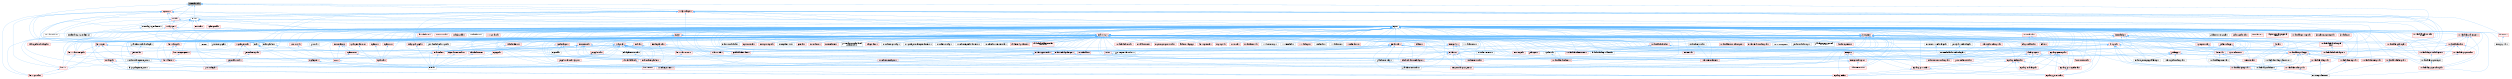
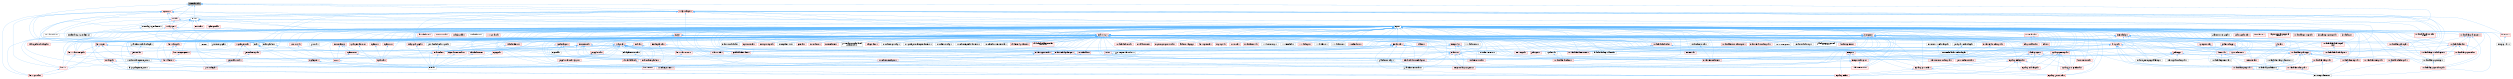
  digraph {
    node [color=red fillcolor="#FFF0F0" fontname=Helvetica fontsize=10 shape=box style=filled]
    edge [color=steelblue1 dir=back fontname=Helvetica fontsize=10 labelfontname=Helvetica labelfontsize=10 style=solid]
    n1 [color=gray40 fillcolor=grey60 fontcolor=black height=0.2 label="IsUECoreType.h" width=0.4]
    n2 [color=grey40 fillcolor=white height=0.2 label="Box2D.h" width=0.4]
    n3 [color=grey40 fillcolor=white height=0.2 label="Class.h" width=0.4]
    n4 [color=grey40 fillcolor=white height=0.2 label="Core.h" width=0.4]
    n5 [height=0.2 label="CoreMinimal.h" width=0.4]
    n6 [height=0.2 label="Sphere.h" width=0.4]
    n7 [height=0.2 label="Transform.h" width=0.4]
    n8 [height=0.2 label="UnrealTypeTraits.h" width=0.4]
    n9 [height=0.2 label="BoxTypes.h" width=0.4]
    n10 [height=0.2 label="NoExportTypes.h" width=0.4]
    n11 [color=grey40 fillcolor=white height=0.2 label="CoreSharedPCH.h" width=0.4]
    n12 [height=0.2 label="GenericAccessibleInterfaces.h" width=0.4]
    n13 [color=grey40 fillcolor=white height=0.2 label="DistLine2AxisAlignedBox2.h" width=0.4]
    n14 [color=grey40 fillcolor=white height=0.2 label="DistSegment2AxisAlignedBox2.h" width=0.4]
    n15 [height=0.2 label="UnrealMath.h" width=0.4]
    n16 [height=0.2 label="WaterQuadTree.h" width=0.4]
    n17 [height=0.2 label="ARFilter.h" width=0.4]
    n18 [height=0.2 label="AnimNodeBase.h" width=0.4]
    n19 [color=grey40 fillcolor=white height=0.2 label="ArchiveObjectPropertyMapper.h" width=0.4]
    n20 [height=0.2 label="CoreUObject.h" width=0.4]
    n21 [height=0.2 label="AssetBundleData.h" width=0.4]
    n22 [height=0.2 label="AssetData.h" width=0.4]
    n23 [height=0.2 label="AudioWidgetSubsystem.h" width=0.4]
    n24 [color=grey40 fillcolor=white height=0.2 label="BlueprintActionDatabaseRegistrar.h" width=0.4]
    n25 [color=grey40 fillcolor=white height=0.2 label="BlueprintAssetNodeSpawner.h" width=0.4]
    n26 [height=0.2 label="EdGraphSchema_K2.h" width=0.4]
    n27 [height=0.2 label="BlueprintEditorUtils.h" width=0.4]
    n28 [height=0.2 label="EdGraphSchema_K2_Actions.h" width=0.4]
    n29 [color=grey40 fillcolor=white height=0.2 label="AssetCompilingManager.h" width=0.4]
    n30 [height=0.2 label="AssetManagerTypes.h" width=0.4]
    n31 [height=0.2 label="Attenuation.h" width=0.4]
    n32 [height=0.2 label="AttributesContainer.h" width=0.4]
    n33 [height=0.2 label="AttributesRuntime.h" width=0.4]
    n34 [color=grey40 fillcolor=white height=0.2 label="AudioPanelWidgetInterface.h" width=0.4]
    n35 [color=grey40 fillcolor=white height=0.2 label="SoundEffectPresetWidgetInterface.h" width=0.4]
    n36 [height=0.2 label="AudioVolume.h" width=0.4]
    n37 [color=grey40 fillcolor=white height=0.2 label="BPVariableDragDropAction.h" width=0.4]
    n38 [height=0.2 label="BehaviorTreeTypes.h" width=0.4]
    n39 [height=0.2 label="Blueprint.h" width=0.4]
    n40 [height=0.2 label="BlueprintEditorSettings.h" width=0.4]
    n41 [height=0.2 label="KismetEditorUtilities.h" width=0.4]
    n42 [height=0.2 label="MemberReference.h" width=0.4]
    n43 [height=0.2 label="K2Node_CallFunction.h" width=0.4]
    n44 [color=grey40 fillcolor=white height=0.2 label="MyBlueprintItemDragDropAction.h" width=0.4]
    n45 [height=0.2 label="BlueprintActionFilter.h" width=0.4]
    n46 [height=0.2 label="BlueprintFunctionNodeSpawner.h" width=0.4]
    n47 [height=0.2 label="K2Node_StructOperation.h" width=0.4]
    n48 [height=0.2 label="BlueprintEventNodeSpawner.h" width=0.4]
    n49 [height=0.2 label="BlueprintFieldNodeSpawner.h" width=0.4]
    n50 [height=0.2 label="BlueprintGeneratedClass.h" width=0.4]
    n51 [color=grey40 fillcolor=white height=0.2 label="BlueprintNodeHelpers.h" width=0.4]
    n52 [height=0.2 label="BodyInstance.h" width=0.4]
    n53 [color=grey40 fillcolor=white height=0.2 label="BuiltInChannelEditors.h" width=0.4]
    n54 [height=0.2 label="Casts.h" width=0.4]
    n55 [height=0.2 label="CoreUObjectSharedPCH.h" width=0.4]
    n56 [height=0.2 label="EdGraph.h" width=0.4]
    n57 [height=0.2 label="EdGraphPin.h" width=0.4]
    n58 [height=0.2 label="K2Node_Select.h" width=0.4]
    n59 [color=grey40 fillcolor=white height=0.2 label="K2Node_SwitchEnum.h" width=0.4]
    n60 [height=0.2 label="LiveLinkTypes.h" width=0.4]
    n61 [height=0.2 label="MovieSceneEntitySystemGraphs.h" width=0.4]
    n62 [height=0.2 label="RigVMMemoryStorage.h" width=0.4]
    n63 [height=0.2 label="RigVM.h" width=0.4]
    n64 [height=0.2 label="RigVMNativized.h" width=0.4]
    n65 [height=0.2 label="RigVMUserWorkflow.h" width=0.4]
    n66 [height=0.2 label="RigVMStruct.h" width=0.4]
    n67 [height=0.2 label="Selection.h" width=0.4]
    n68 [height=0.2 label="SequencerKeyStructGenerator.h" width=0.4]
    n69 [height=0.2 label="StreamableManager.h" width=0.4]
    n70 [height=0.2 label="StructOnScope.h" width=0.4]
    n71 [height=0.2 label="MovieSceneEventSection.h" width=0.4]
    n72 [height=0.2 label="RigVMDispatchFactory.h" width=0.4]
    n73 [height=0.2 label="RigVMRegistry.h" width=0.4]
    n74 [height=0.2 label="UserDefinedStruct.h" width=0.4]
    n75 [height=0.2 label="UnrealType.h" width=0.4]
    n76 [height=0.2 label="DataTable.h" width=0.4]
    n77 [height=0.2 label="FastReferenceCollector.h" width=0.4]
    n78 [color=grey40 fillcolor=white height=0.2 label="GeneratedCppIncludes.h" width=0.4]
    n79 [height=0.2 label="ClassIconFinder.h" width=0.4]
    n80 [color=grey40 fillcolor=white height=0.2 label="ClassTree.h" width=0.4]
    n81 [height=0.2 label="CompositeFont.h" width=0.4]
    n82 [height=0.2 label="Font.h" width=0.4]
    n83 [height=0.2 label="SlateFontInfo.h" width=0.4]
    n84 [height=0.2 label="SlateTypes.h" width=0.4]
    n85 [height=0.2 label="ConstraintInstance.h" width=0.4]
    n86 [height=0.2 label="CoreNet.h" width=0.4]
    n87 [height=0.2 label="NetSerialization.h" width=0.4]
    n88 [height=0.2 label="GameplayAbilitySpec.h" width=0.4]
    n89 [height=0.2 label="GameplayAbilityTypes.h" width=0.4]
    n90 [height=0.2 label="GameplayEffect.h" width=0.4]
    n91 [height=0.2 label="GameplayAbilityTargetTypes.h" width=0.4]
    n92 [height=0.2 label="GameplayCueInterface.h" width=0.4]
    n93 [height=0.2 label="GameplayEffectTypes.h" width=0.4]
    n94 [height=0.2 label="RootMotionSource.h" width=0.4]
    n95 [height=0.2 label="CurveTable.h" width=0.4]
    n96 [color=grey40 fillcolor=white height=0.2 label="EditorCategoryUtils.h" width=0.4]
    n97 [height=0.2 label="EngineBaseTypes.h" width=0.4]
    n98 [height=0.2 label="World.h" width=0.4]
    n99 [height=0.2 label="EngineTypes.h" width=0.4]
    n100 [height=0.2 label="StaticMeshComponent.h" width=0.4]
    n101 [height=0.2 label="Events.h" width=0.4]
    n102 [height=0.2 label="Factories.h" width=0.4]
    n103 [height=0.2 label="FlowDirection.h" width=0.4]
    n104 [height=0.2 label="FontSdfSettings.h" width=0.4]
    n105 [height=0.2 label="GCObjectInfo.h" width=0.4]
    n106 [height=0.2 label="GameplayTagContainer.h" width=0.4]
    n107 [color=grey40 fillcolor=white height=0.2 label="IAnimBlueprintNodeOverride\lAssetsContext.h" width=0.4]
    n108 [height=0.2 label="InputCoreTypes.h" width=0.4]
    n109 [height=0.2 label="InteractiveTool.h" width=0.4]
    n110 [color=grey40 fillcolor=white height=0.2 label="K2Node_BitmaskLiteral.h" width=0.4]
    n111 [color=grey40 fillcolor=white height=0.2 label="K2WrappedAttribute_CastByteToEnum.h" width=0.4]
    n112 [color=grey40 fillcolor=white height=0.2 label="K2Node_EnumLiteral.h" width=0.4]
    n113 [color=grey40 fillcolor=white height=0.2 label="K2Node_ForEachElementInEnum.h" width=0.4]
    n114 [color=grey40 fillcolor=white height=0.2 label="K2Node_GetNumEnumEntries.h" width=0.4]
    n115 [height=0.2 label="KeyHandle.h" width=0.4]
    n116 [height=0.2 label="MovieSceneChannelData.h" width=0.4]
    n117 [height=0.2 label="MovieSceneBoolChannel.h" width=0.4]
    n118 [height=0.2 label="MovieSceneByteChannel.h" width=0.4]
    n119 [color=grey40 fillcolor=white height=0.2 label="MovieSceneParticleSection.h" width=0.4]
    n120 [color=grey40 fillcolor=white height=0.2 label="MovieSceneCurveChannelCommon.h" width=0.4]
    n121 [height=0.2 label="MovieSceneDoubleChannel.h" width=0.4]
    n122 [height=0.2 label="MovieSceneFloatChannel.h" width=0.4]
    n123 [height=0.2 label="MovieSceneIntegerChannel.h" width=0.4]
    n124 [height=0.2 label="MovieSceneStringChannel.h" width=0.4]
    n125 [color=grey40 fillcolor=white height=0.2 label="NameCurve.h" width=0.4]
    n126 [height=0.2 label="RichCurve.h" width=0.4]
    n127 [color=grey40 fillcolor=white height=0.2 label="MovieSceneEasingCurves.h" width=0.4]
    n128 [height=0.2 label="StringCurve.h" width=0.4]
    n129 [color=grey40 fillcolor=white height=0.2 label="KismetDebugUtilities.h" width=0.4]
    n130 [height=0.2 label="LevelEditorPlaySettings.h" width=0.4]
    n131 [height=0.2 label="LevelSequenceLegacyObject\lReference.h" width=0.4]
    n132 [color=grey40 fillcolor=white height=0.2 label="LevelSequenceSpawnRegister.h" width=0.4]
    n133 [height=0.2 label="MaterialExpressionIO.h" width=0.4]
    n134 [height=0.2 label="MetasoundFrontendDataType\lRegistry.h" width=0.4]
    n135 [height=0.2 label="MovieSceneBlendType.h" width=0.4]
    n136 [height=0.2 label="MovieSceneEvalTemplate.h" width=0.4]
    n137 [color=grey40 fillcolor=white height=0.2 label="MovieSceneEvaluationTrack.h" width=0.4]
    n138 [height=0.2 label="MovieSceneEvaluationTemplate.h" width=0.4]
    n139 [height=0.2 label="MovieSceneEvaluationField.h" width=0.4]
    n140 [height=0.2 label="MovieSceneFrameMigration.h" width=0.4]
    n141 [height=0.2 label="MovieSceneSegment.h" width=0.4]
    n142 [height=0.2 label="MovieSceneSequenceHierarchy.h" width=0.4]
    n143 [height=0.2 label="MovieSceneTrackImplementation.h" width=0.4]
    n144 [height=0.2 label="MovieSceneObjectBindingID.h" width=0.4]
    n145 [height=0.2 label="MovieScenePropertySystem\lTypes.h" width=0.4]
    n146 [height=0.2 label="MovieSceneSequenceID.h" width=0.4]
    n147 [height=0.2 label="MovieSceneSequenceInstance\lData.h" width=0.4]
    n148 [height=0.2 label="MovieSceneTrackInstance.h" width=0.4]
    n149 [height=0.2 label="NavLinkDefinition.h" width=0.4]
    n150 [height=0.2 label="NavigationTypes.h" width=0.4]
    n151 [color=grey40 fillcolor=white height=0.2 label="NonNullSubclassOf.h" width=0.4]
    n152 [height=0.2 label="OnlineReplStructs.h" width=0.4]
    n153 [height=0.2 label="PackageLocalizationCache.h" width=0.4]
    n154 [height=0.2 label="PannerDetails.h" width=0.4]
    n155 [height=0.2 label="PropertyTrackEditor.h" width=0.4]
    n156 [height=0.2 label="QuartzQuantizationUtilities.h" width=0.4]
    n157 [height=0.2 label="ReflectionMetadata.h" width=0.4]
    n158 [height=0.2 label="RemoteExecutor.h" width=0.4]
    n159 [color=grey40 fillcolor=white height=0.2 label="RigVMPythonUtils.h" width=0.4]
    n160 [height=0.2 label="RigVMTemplate.h" width=0.4]
    n161 [height=0.2 label="RigVMTraitScope.h" width=0.4]
    n162 [height=0.2 label="RigVMTraits.h" width=0.4]
    n163 [height=0.2 label="SlateColor.h" width=0.4]
    n164 [height=0.2 label="SlateSound.h" width=0.4]
    n165 [height=0.2 label="SmartName.h" width=0.4]
    n166 [height=0.2 label="SoftObjectPath.h" width=0.4]
    n167 [height=0.2 label="SoundNode.h" width=0.4]
    n168 [color=grey40 fillcolor=white height=0.2 label="SoundSubmixWidgetInterface.h" width=0.4]
    n169 [color=grey40 fillcolor=white height=0.2 label="StructArrayView.h" width=0.4]
    n170 [height=0.2 label="StructUtils.h" width=0.4]
    n171 [height=0.2 label="StructUtilsTypes.h" width=0.4]
    n172 [height=0.2 label="SubclassOf.h" width=0.4]
    n173 [height=0.2 label="UserDefinedEnum.h" width=0.4]
    n174 [height=0.2 label="TimeStretchCurve.h" width=0.4]
    n175 [height=0.2 label="TypedParameter.h" width=0.4]
    n176 [height=0.2 label="UObjectIterator.h" width=0.4]
    n177 [color=grey40 fillcolor=white height=0.2 label="UObjectTestUtils.h" width=0.4]
    n178 [height=0.2 label="VVMNativeType.h" width=0.4]
    n179 [color=grey40 fillcolor=white height=0.2 label="VVMProfilingLibrary.h" width=0.4]
    n180 [color=grey40 fillcolor=white height=0.2 label="VVMUECodeGen.h" width=0.4]
    n181 [height=0.2 label="VVMVerseClass.h" width=0.4]
-   n182 [color=grey40 fillcolor=white height=0.2 label="DistSegment.h" width=0.4]
+   n182 [color=grey40 fillcolor=white height=0.2 label="VVMVerseEnum.h" width=0.4]
    n183 [color=grey40 fillcolor=white height=0.2 label="VVMVerseFunction.h" width=0.4]
    n184 [color=grey40 fillcolor=white height=0.2 label="VVMVerseStruct.h" width=0.4]
    n185 [height=0.2 label="WidgetBlueprint.h" width=0.4]
    n186 [color=grey40 fillcolor=white height=0.2 label="AIPerceptionComponent.h" width=0.4]
    n187 [color=grey40 fillcolor=white height=0.2 label="Engine.h" width=0.4]
    n188 [height=0.2 label="SlateBasics.h" width=0.4]
    n189 [height=0.2 label="WrappedAttribute.h" width=0.4]
    n190 [height=0.2 label="AIDataProvider.h" width=0.4]
    n191 [height=0.2 label="AIDataProvider_QueryParams.h" width=0.4]
    n192 [color=grey40 fillcolor=white height=0.2 label="AIPerceptionSystem.h" width=0.4]
    n193 [color=grey40 fillcolor=white height=0.2 label="AIAsyncTaskBlueprintProxy.h" width=0.4]
    n194 [color=grey40 fillcolor=white height=0.2 label="AIBlueprintHelperLibrary.h" width=0.4]
    n195 [height=0.2 label="AIController.h" width=0.4]
    n196 [color=grey40 fillcolor=white height=0.2 label="AIPerceptionStimuliSource\lComponent.h" width=0.4]
    n197 [color=grey40 fillcolor=white height=0.2 label="AIConfig.h" width=0.4]
    n198 [color=grey40 fillcolor=white height=0.2 label="AIHotSpotManager.h" width=0.4]
    n199 [color=grey40 fillcolor=white height=0.2 label="AIModule.h" width=0.4]
    n200 [color=grey40 fillcolor=white height=0.2 label="AIPerceptionListenerInterface.h" width=0.4]
    n1 -> n2
    n1 -> n3
    n1 -> n4
    n1 -> n5
    n1 -> n6
    n1 -> n7
    n1 -> n8
    n2 -> n3
    n2 -> n4
    n2 -> n5
    n2 -> n9
    n2 -> n10
    n2 -> n11
    n2 -> n12
    n2 -> n13
    n2 -> n14
    n2 -> n15
    n2 -> n16
    n3 -> n17
    n3 -> n18
    n3 -> n19
    n3 -> n20
    n3 -> n21
    n3 -> n22
    n3 -> n23
    n3 -> n24
    n3 -> n25
    n3 -> n26
    n3 -> n27
    n3 -> n28
    n3 -> n29
    n3 -> n30
    n3 -> n31
    n3 -> n32
    n3 -> n33
    n3 -> n34
    n3 -> n35
    n3 -> n36
    n3 -> n37
    n3 -> n38
    n3 -> n39
    n3 -> n40
    n3 -> n41
    n3 -> n42
    n3 -> n43
    n3 -> n44
    n3 -> n45
    n3 -> n46
    n3 -> n47
    n3 -> n48
    n3 -> n49
    n3 -> n50
    n3 -> n51
    n3 -> n52
    n3 -> n53
    n3 -> n54
    n3 -> n55
    n3 -> n56
    n3 -> n57
    n3 -> n58
    n3 -> n59
    n3 -> n60
    n3 -> n61
    n3 -> n62
    n3 -> n63
    n3 -> n64
    n3 -> n65
    n3 -> n66
    n3 -> n67
    n3 -> n68
    n3 -> n69
    n3 -> n70
    n3 -> n71
    n3 -> n72
    n3 -> n73
    n3 -> n74
    n3 -> n75
    n3 -> n76
    n3 -> n77
    n3 -> n78
    n3 -> n79
    n3 -> n80
    n3 -> n81
    n3 -> n82
    n3 -> n83
    n3 -> n84
    n3 -> n85
    n3 -> n86
    n3 -> n87
    n3 -> n88
    n3 -> n89
    n3 -> n90
    n3 -> n91
    n3 -> n92
    n3 -> n93
    n3 -> n94
    n3 -> n95
    n3 -> n96
    n3 -> n97
    n3 -> n98
    n3 -> n99
    n3 -> n100
    n3 -> n101
    n3 -> n102
    n3 -> n103
    n3 -> n104
    n3 -> n105
    n3 -> n106
    n3 -> n107
    n3 -> n108
    n3 -> n109
    n3 -> n110
    n3 -> n111
    n3 -> n112
    n3 -> n113
    n3 -> n114
    n3 -> n115
    n3 -> n116
    n3 -> n117
    n3 -> n118
    n3 -> n119
    n3 -> n120
    n3 -> n121
    n3 -> n122
    n3 -> n123
    n3 -> n124
    n3 -> n125
    n3 -> n126
    n3 -> n127
    n3 -> n128
    n3 -> n129
    n3 -> n130
    n3 -> n131
    n3 -> n132
    n3 -> n133
    n3 -> n134
    n3 -> n135
    n3 -> n136
    n3 -> n137
    n3 -> n138
    n3 -> n139
    n3 -> n140
    n3 -> n141
    n3 -> n142
    n3 -> n143
    n3 -> n144
    n3 -> n145
    n3 -> n146
    n3 -> n147
    n3 -> n148
    n3 -> n149
    n3 -> n150
    n3 -> n151
    n3 -> n152
    n3 -> n153
    n3 -> n154
    n3 -> n155
    n3 -> n156
    n3 -> n157
    n3 -> n158
    n3 -> n159
    n3 -> n160
    n3 -> n161
    n3 -> n162
    n3 -> n163
    n3 -> n164
    n3 -> n165
    n3 -> n166
    n3 -> n167
    n3 -> n168
    n3 -> n169
    n3 -> n170
    n3 -> n171
    n3 -> n172
    n3 -> n173
    n3 -> n174
    n3 -> n175
    n3 -> n176
    n3 -> n177
    n3 -> n178
    n3 -> n179
    n3 -> n180
    n3 -> n181
    n3 -> n182
    n3 -> n183
    n3 -> n184
    n3 -> n185
    n3 -> n186
    n4 -> n20
    n4 -> n187
    n4 -> n188
    n5 -> n4
    n5 -> n11
    n5 -> n12
    n5 -> n18
    n5 -> n19
    n5 -> n23
    n5 -> n24
    n5 -> n25
    n5 -> n26
    n5 -> n27
    n5 -> n28
    n5 -> n31
    n5 -> n34
    n5 -> n35
    n5 -> n36
    n5 -> n37
    n5 -> n38
    n5 -> n39
    n5 -> n40
    n5 -> n41
    n5 -> n42
    n5 -> n43
    n5 -> n44
    n5 -> n45
    n5 -> n46
    n5 -> n47
    n5 -> n48
    n5 -> n49
    n5 -> n50
    n5 -> n51
    n5 -> n52
    n5 -> n56
    n5 -> n57
    n5 -> n58
    n5 -> n60
    n5 -> n62
    n5 -> n63
    n5 -> n65
    n5 -> n67
    n5 -> n69
    n5 -> n71
    n5 -> n72
    n5 -> n73
    n5 -> n77
    n5 -> n79
    n5 -> n80
    n5 -> n81
    n5 -> n82
    n5 -> n83
    n5 -> n84
    n5 -> n85
    n5 -> n88
    n5 -> n89
    n5 -> n90
    n5 -> n91
    n5 -> n92
    n5 -> n93
    n5 -> n94
    n5 -> n95
    n5 -> n96
    n5 -> n98
    n5 -> n100
    n5 -> n101
    n5 -> n102
    n5 -> n103
    n5 -> n104
    n5 -> n107
    n5 -> n109
    n5 -> n110
    n5 -> n111
    n5 -> n112
    n5 -> n113
    n5 -> n114
    n5 -> n115
    n5 -> n119
    n5 -> n125
    n5 -> n126
    n5 -> n128
    n5 -> n129
    n5 -> n130
    n5 -> n131
    n5 -> n132
    n5 -> n133
    n5 -> n135
    n5 -> n136
    n5 -> n137
    n5 -> n138
    n5 -> n139
    n5 -> n141
    n5 -> n142
    n5 -> n143
    n5 -> n144
    n5 -> n146
    n5 -> n147
    n5 -> n151
    n5 -> n152
    n5 -> n155
    n5 -> n156
    n5 -> n157
    n5 -> n160
    n5 -> n161
    n5 -> n162
    n5 -> n163
    n5 -> n164
    n5 -> n165
    n5 -> n167
    n5 -> n168
    n5 -> n173
    n5 -> n174
    n5 -> n176
    n5 -> n179
    n5 -> n180
    n5 -> n181
    n5 -> n182
    n5 -> n184
    n5 -> n185
    n5 -> n186
    n5 -> n189
    n5 -> n190
    n5 -> n191
    n5 -> n192
    n5 -> n193
    n5 -> n194
    n5 -> n195
    n5 -> n196
    n5 -> n197
    n5 -> n198
    n5 -> n199
    n5 -> n200
    n6 -> n4
    n6 -> n10
    n6 -> n11
    n6 -> n15
    n7 -> n3
    n7 -> n4
    n7 -> n5
    n7 -> n6
    n7 -> n11
    n7 -> n15
    n7 -> n60
    n7 -> n63
    n7 -> n64
    n7 -> n159
    n8 -> n2
    n8 -> n3
    n8 -> n4
    n8 -> n5
    n8 -> n6
    n8 -> n11
    n8 -> n60
    n8 -> n75
    n8 -> n86
    n8 -> n116
    n8 -> n136
    n8 -> n143
    n8 -> n145
    n8 -> n147
    n8 -> n170
    n8 -> n189
    n11 -> n55
    n13 -> n14
    n15 -> n4
    n15 -> n5
    n15 -> n11
    n17 -> n10
    n19 -> n20
    n20 -> n187
    n20 -> n188
    n21 -> n10
    n21 -> n22
    n22 -> n10
    n22 -> n23
    n22 -> n24
    n22 -> n25
    n22 -> n26
    n26 -> n27
    n26 -> n28
    n32 -> n33
    n33 -> n18
    n34 -> n35
    n35 -> n23
    n36 -> n187
    n39 -> n27
    n39 -> n28
    n39 -> n37
    n39 -> n40
    n39 -> n41
    n39 -> n42
    n39 -> n44
    n39 -> n187
    n42 -> n43
    n44 -> n37
    n45 -> n43
    n45 -> n46
    n45 -> n47
    n49 -> n46
    n50 -> n41
    n50 -> n187
    n54 -> n20
    n54 -> n28
    n54 -> n55
    n54 -> n57
    n54 -> n60
    n54 -> n61
    n54 -> n62
    n54 -> n65
    n54 -> n67
    n54 -> n68
    n54 -> n69
    n54 -> n70
    n54 -> n75
    n54 -> n183
    n56 -> n26
    n56 -> n27
    n56 -> n28
    n57 -> n26
    n57 -> n28
    n57 -> n39
    n57 -> n50
    n57 -> n58
    n57 -> n59
    n58 -> n66
    n62 -> n63
    n63 -> n64
    n65 -> n66
    n69 -> n187
    n70 -> n20
    n70 -> n33
    n70 -> n55
    n70 -> n60
    n70 -> n65
    n70 -> n68
    n70 -> n71
    n70 -> n72
    n70 -> n74
    n72 -> n73
    n73 -> n63
    n73 -> n66
    n74 -> n187
    n75 -> n20
    n75 -> n27
    n75 -> n28
    n75 -> n37
    n75 -> n42
    n75 -> n44
    n75 -> n45
    n75 -> n47
    n75 -> n50
    n75 -> n55
    n75 -> n62
    n75 -> n63
    n75 -> n68
    n75 -> n76
    n75 -> n77
    n75 -> n78
    n75 -> n190
    n76 -> n187
    n78 -> n55
    n81 -> n82
    n81 -> n83
    n81 -> n84
    n82 -> n187
    n83 -> n82
    n83 -> n84
    n86 -> n20
    n86 -> n55
    n86 -> n87
    n87 -> n88
    n87 -> n90
    n87 -> n91
    n87 -> n92
    n87 -> n93
    n87 -> n94
    n88 -> n89
    n88 -> n90
    n91 -> n89
    n93 -> n88
    n93 -> n89
    n93 -> n90
    n93 -> n91
    n93 -> n92
    n95 -> n90
    n95 -> n187
    n97 -> n98
    n97 -> n187
    n98 -> n192
    n99 -> n18
    n99 -> n31
    n99 -> n39
    n99 -> n52
    n99 -> n90
    n99 -> n91
    n99 -> n98
    n99 -> n100
    n99 -> n187
    n99 -> n192
    n99 -> n193
    n100 -> n187
    n106 -> n89
    n106 -> n90
    n106 -> n91
    n106 -> n92
    n106 -> n93
    n108 -> n38
    n108 -> n101
    n115 -> n68
    n115 -> n71
    n115 -> n116
    n115 -> n119
    n115 -> n121
    n115 -> n122
    n115 -> n125
    n115 -> n126
    n115 -> n128
    n116 -> n68
    n116 -> n71
    n116 -> n117
    n116 -> n118
    n116 -> n119
    n116 -> n120
    n116 -> n121
    n116 -> n122
    n116 -> n123
    n116 -> n124
    n117 -> n53
    n118 -> n53
    n118 -> n119
    n119 -> n53
    n120 -> n121
    n120 -> n122
    n121 -> n53
    n122 -> n53
    n123 -> n53
    n125 -> n71
    n126 -> n120
    n126 -> n121
    n126 -> n122
    n126 -> n127
    n129 -> n40
    n133 -> n187
    n136 -> n137
    n137 -> n138
    n139 -> n137
    n140 -> n138
    n140 -> n139
    n140 -> n141
    n140 -> n142
    n141 -> n137
    n141 -> n138
    n141 -> n139
    n141 -> n142
    n141 -> n143
    n143 -> n137
    n146 -> n132
    n146 -> n139
    n146 -> n142
    n146 -> n144
    n147 -> n142
    n150 -> n149
    n160 -> n72
    n160 -> n73
    n162 -> n62
    n162 -> n64
    n162 -> n65
    n162 -> n66
    n162 -> n73
    n163 -> n84
    n164 -> n84
    n166 -> n10
    n166 -> n17
    n166 -> n21
    n166 -> n22
    n166 -> n26
    n166 -> n39
    n166 -> n40
    n166 -> n71
    n166 -> n86
    n166 -> n142
    n166 -> n150
    n168 -> n23
    n170 -> n169
    n172 -> n20
    n172 -> n24
    n172 -> n25
    n172 -> n27
    n172 -> n28
    n172 -> n35
    n172 -> n38
    n172 -> n39
    n172 -> n41
    n172 -> n42
    n172 -> n43
    n172 -> n45
    n172 -> n46
    n172 -> n48
    n172 -> n49
    n172 -> n55
    n172 -> n56
    n172 -> n61
    n172 -> n62
    n172 -> n74
    n172 -> n88
    n172 -> n89
    n172 -> n90
    n172 -> n93
    n172 -> n99
    n172 -> n149
    n172 -> n150
    n172 -> n151
    n172 -> n155
    n172 -> n173
    n172 -> n186
    n172 -> n190
    n172 -> n192
    n172 -> n194
    n172 -> n196
    n173 -> n187
    n176 -> n20
    n176 -> n42
    n176 -> n55
    n176 -> n80
    n188 -> n187
    n189 -> n32
    n189 -> n33
    n190 -> n191
    n192 -> n186
    n200 -> n195
  }
